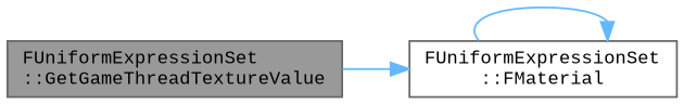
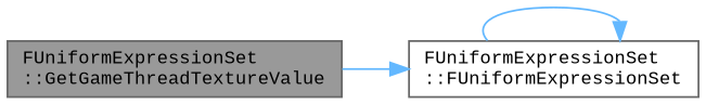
  digraph {
    rankdir=LR
    fontname="Liberation Mono"
    node [fontname="Liberation Mono" fontsize=10 shape=box style=filled]
    edge [color=steelblue1 fontname="Liberation Mono" fontsize=10 labelfontname=Helvetica labelfontsize=10 style=solid]
    n1 [color=gray40 fillcolor=grey60 fontcolor=black height=0.2 label="FUniformExpressionSet\l::GetGameThreadTextureValue" width=0.4]
-   n2 [color=grey40 fillcolor=white height=0.2 label="FUniformExpressionSet\l::FMaterial" width=0.4]
+   n2 [color=grey40 fillcolor=white height=0.2 label="FUniformExpressionSet\l::FUniformExpressionSet" width=0.4]
    n1 -> n2
    n2 -> n2
  }
